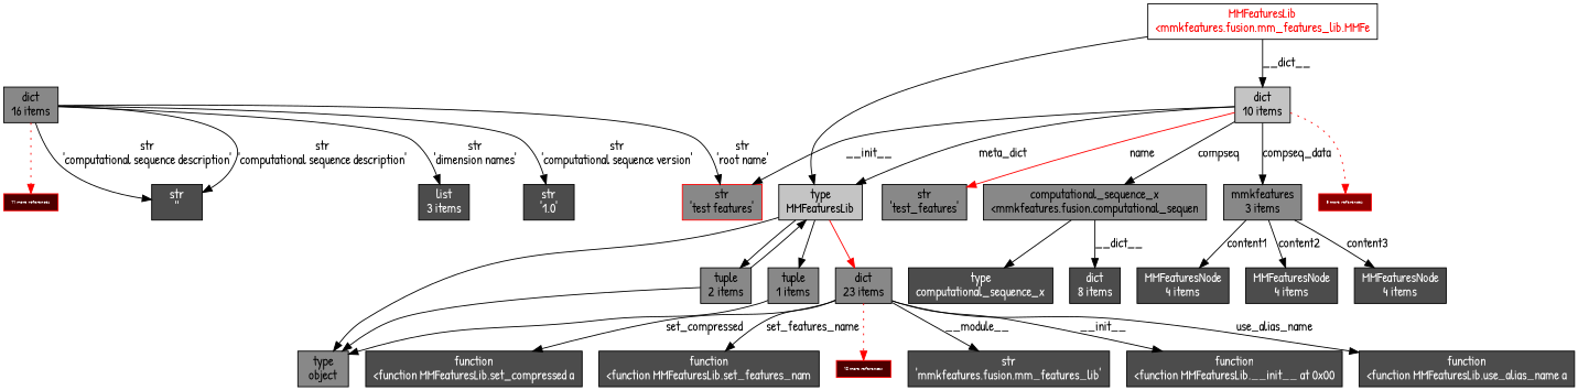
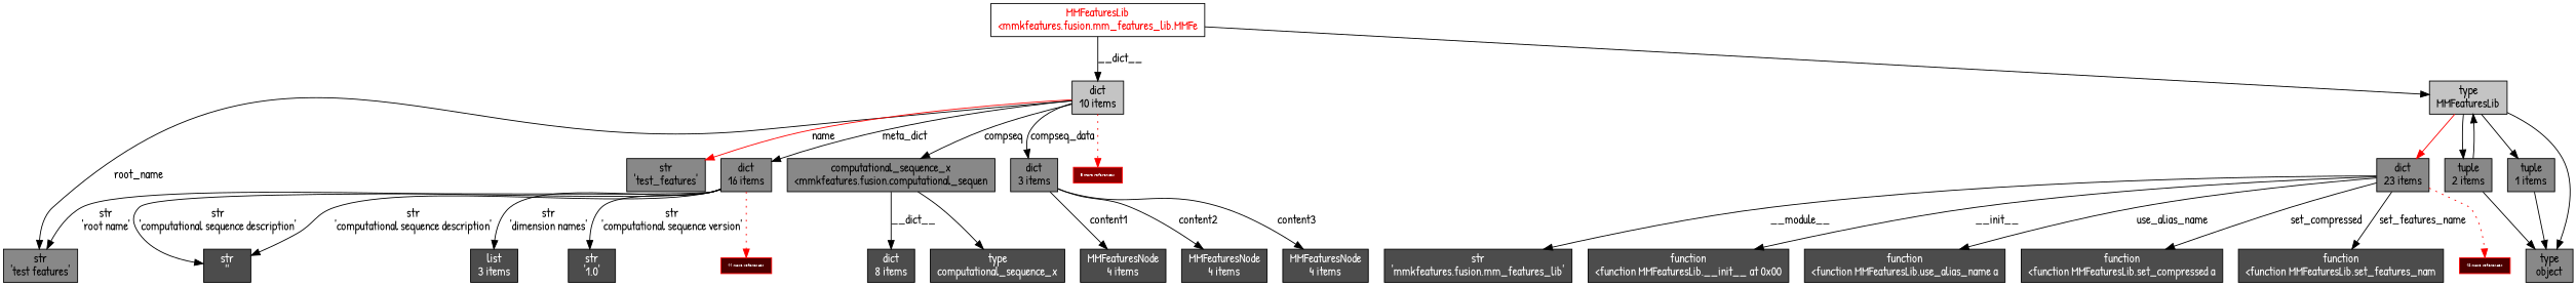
  digraph {
    fontname="Patrick Hand"
    node [fillcolor="0,0,0.3" fontcolor=white fontname="Patrick Hand" shape=box style=filled]
    edge [fontname="Patrick Hand"]
    n1 [fillcolor="0,0,1" fontcolor=red label="MMFeaturesLib\n<mmkfeatures.fusion.mm_features_lib.MMFe"]
    n2 [fillcolor="0,0,0.766667" label="dict\n10 items" fontcolor=""]
    n3 [fillcolor="0,0,0.766667" label="type\nMMFeaturesLib" fontcolor=""]
-   n4 [fillcolor="0,0,0.533333" label="str\n'test features'" color=red fontcolor=""]
+   n4 [fillcolor="0,0,0.533333" label="str\n'test features'" fontcolor=""]
    n5 [fillcolor="0,0,0.533333" label="str\n'test_features'" fontcolor=""]
    n6 [fillcolor="0,0,0.533333" label="dict\n16 items" fontcolor=""]
    n7 [fillcolor="0,0,0.533333" label="computational_sequence_x\n<mmkfeatures.fusion.computational_sequen" fontcolor=""]
-   n8 [fillcolor="0,0,0.533333" label="mmkfeatures\n3 items" fontcolor=""]
+   n8 [fillcolor="0,0,0.533333" label="dict\n3 items" fontcolor=""]
    n9 [color=red fillcolor="0,1,0.533333" fontsize=6 height=0.25 label="5 more references"]
    n10 [fillcolor="0,0,0.533333" label="dict\n23 items" fontcolor=""]
    n11 [fillcolor="0,0,0.533333" label="tuple\n2 items" fontcolor=""]
    n12 [fillcolor="0,0,0.533333" label="tuple\n1 items" fontcolor=""]
    n13 [fillcolor="0,0,0.533333" label="type\nobject" fontcolor=""]
    n14 [label="str\n''"]
    n15 [label="list\n3 items"]
    n16 [label="str\n'1.0'"]
    n17 [color=red fillcolor="0,1,0.3" fontsize=6 height=0.25 label="11 more references"]
    n18 [label="dict\n8 items"]
    n19 [label="type\ncomputational_sequence_x"]
    n20 [label="MMFeaturesNode\n4 items"]
    n21 [label="MMFeaturesNode\n4 items"]
    n22 [label="MMFeaturesNode\n4 items"]
    n23 [label="str\n'mmkfeatures.fusion.mm_features_lib'"]
    n24 [label="function\n<function MMFeaturesLib.__init__ at 0x00"]
    n25 [label="function\n<function MMFeaturesLib.use_alias_name a"]
    n26 [label="function\n<function MMFeaturesLib.set_compressed a"]
    n27 [label="function\n<function MMFeaturesLib.set_features_nam"]
    n28 [color=red fillcolor="0,1,0.3" fontsize=6 height=0.25 label="18 more references"]
    n1 -> n2 [label=__dict__ weight=10]
    n1 -> n3
-   n2 -> n4 [label=__init__ weight=2]
+   n2 -> n4 [label=root_name weight=2]
    n2 -> n5 [color=red label=name weight=2]
-   n2 -> n3 [label=meta_dict weight=2]
+   n2 -> n6 [label=meta_dict weight=2]
    n2 -> n7 [label=compseq weight=2]
    n2 -> n8 [label=compseq_data weight=2]
    n2 -> n9 [color=red style=dotted weight=10]
    n3 -> n10 [color=red]
    n3 -> n11
    n3 -> n12
    n3 -> n13
    n6 -> n4 [label="str\n'root name'"]
    n6 -> n14 [label="str\n'computational sequence description'"]
    n6 -> n14 [label="str\n'computational sequence description'"]
    n6 -> n15 [label="str\n'dimension names'"]
    n6 -> n16 [label="str\n'computational sequence version'"]
    n6 -> n17 [color=red style=dotted weight=10]
    n7 -> n18 [label=__dict__ weight=10]
    n7 -> n19
    n8 -> n20 [label=content1 weight=2]
    n8 -> n21 [label=content2 weight=2]
    n8 -> n22 [label=content3 weight=2]
    n10 -> n23 [label=__module__ weight=2]
    n10 -> n24 [label=__init__ weight=2]
    n10 -> n25 [label=use_alias_name weight=2]
    n10 -> n26 [label=set_compressed weight=2]
    n10 -> n27 [label=set_features_name weight=2]
    n10 -> n28 [color=red style=dotted weight=10]
    n11 -> n3
    n11 -> n13
    n12 -> n13
  }
